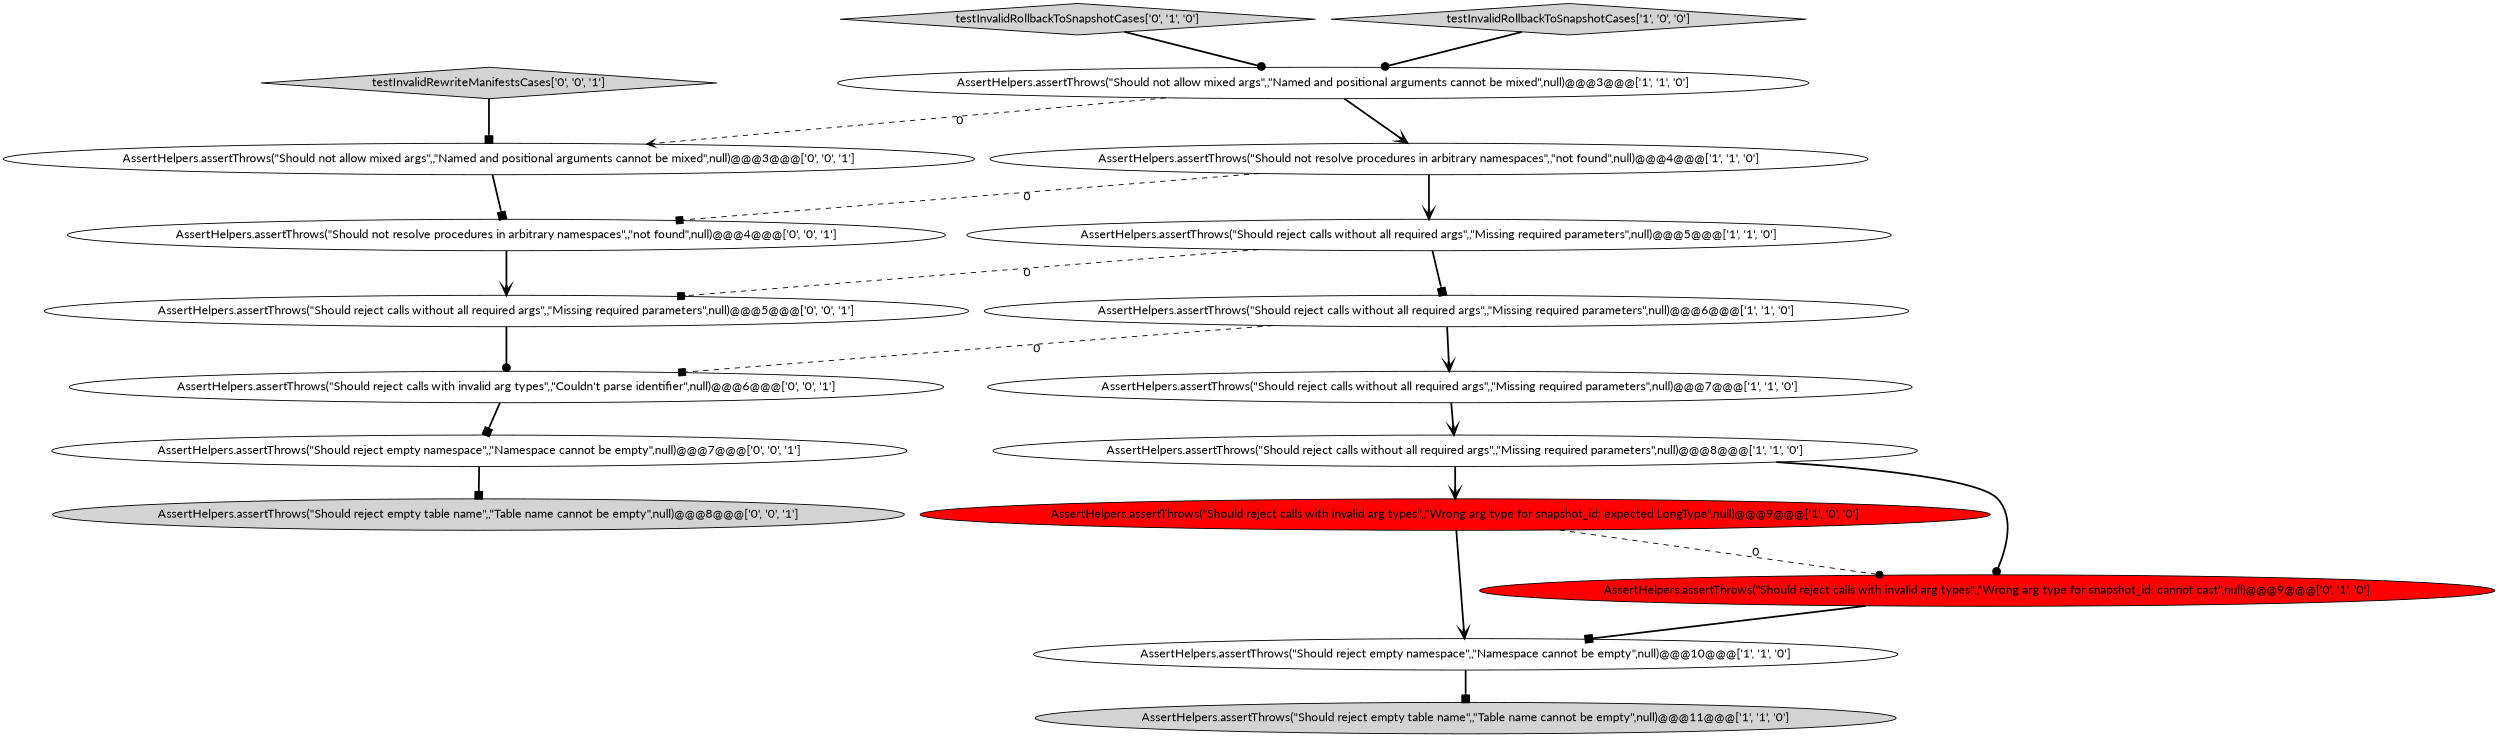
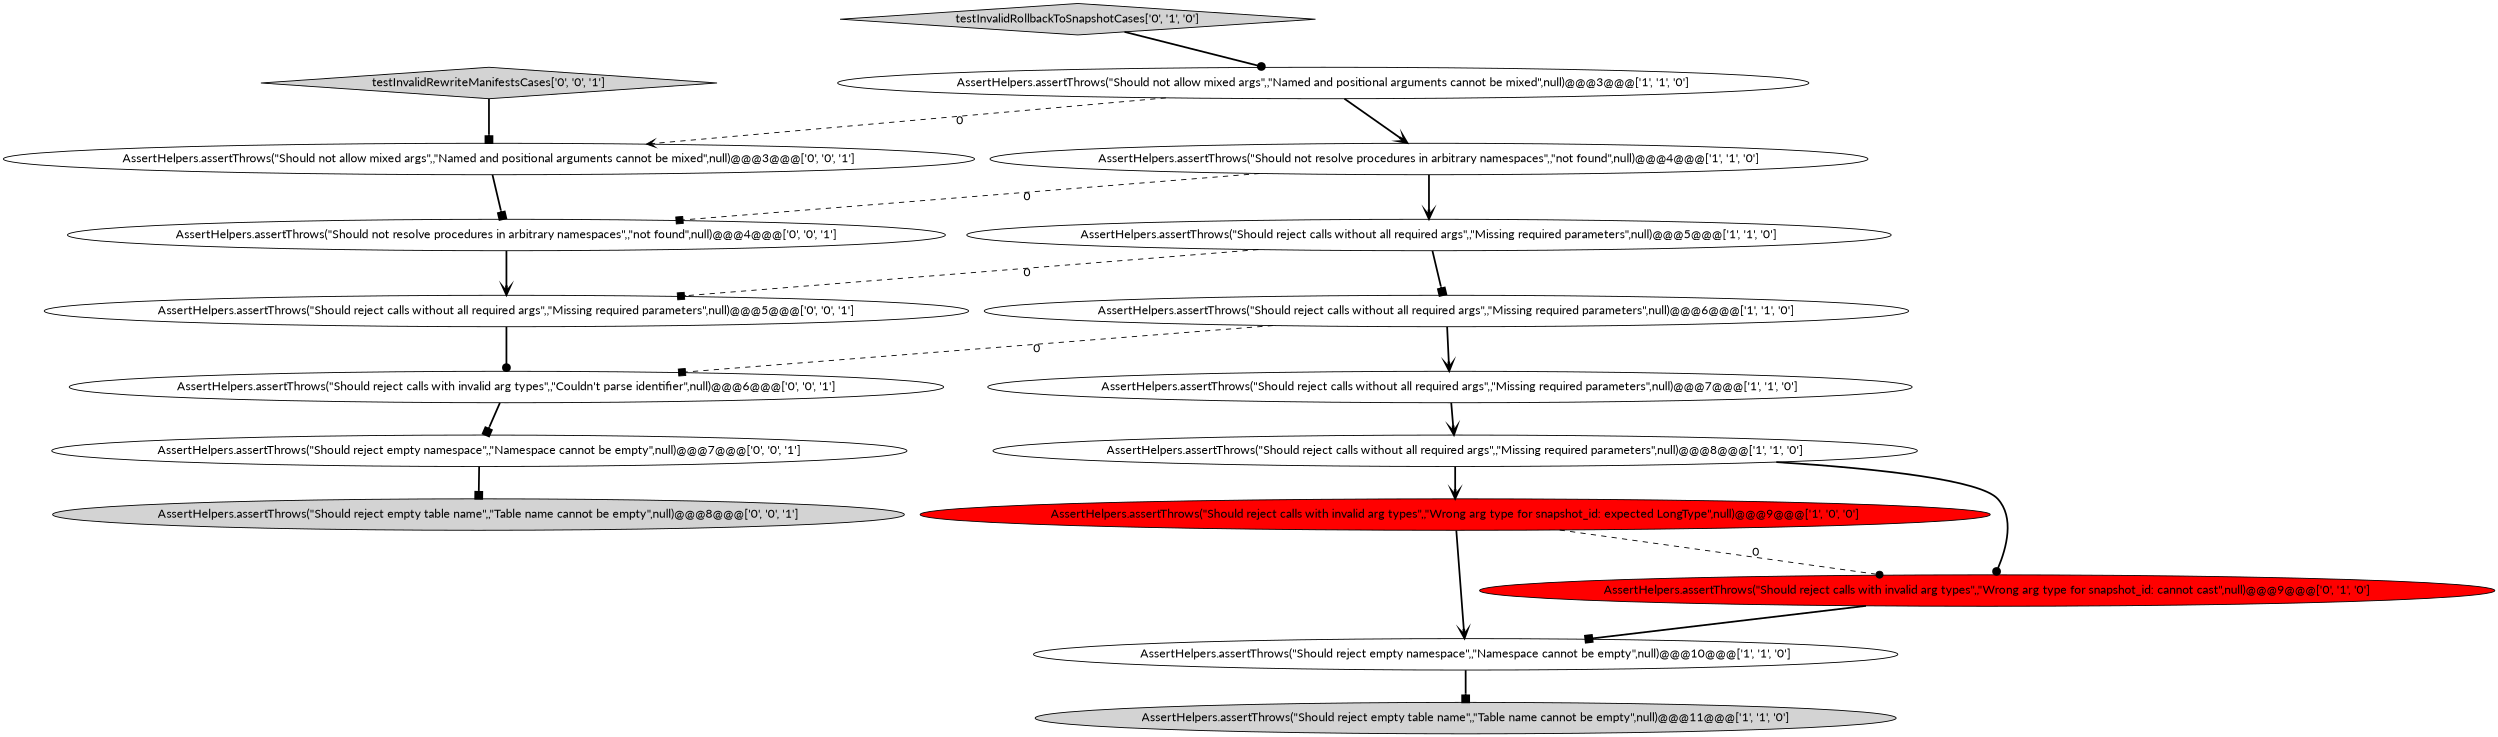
  digraph {
    fontname=Lato
    node [fillcolor=white shape=ellipse style=filled fontname=Lato]
    edge [style=bold arrowhead=box fontname=Lato]
    n1 [label="AssertHelpers.assertThrows(\"Should reject calls without all required args\",,\"Missing required parameters\",null)@@@6@@@['1', '1', '0']"]
    n2 [label="AssertHelpers.assertThrows(\"Should reject calls without all required args\",,\"Missing required parameters\",null)@@@7@@@['1', '1', '0']"]
    n3 [label="AssertHelpers.assertThrows(\"Should reject calls with invalid arg types\",,\"Couldn't parse identifier\",null)@@@6@@@['0', '0', '1']"]
    n4 [fillcolor=lightgray label="AssertHelpers.assertThrows(\"Should reject empty table name\",,\"Table name cannot be empty\",null)@@@8@@@['0', '0', '1']"]
    n5 [label="AssertHelpers.assertThrows(\"Should not allow mixed args\",,\"Named and positional arguments cannot be mixed\",null)@@@3@@@['0', '0', '1']"]
    n6 [label="AssertHelpers.assertThrows(\"Should not resolve procedures in arbitrary namespaces\",,\"not found\",null)@@@4@@@['0', '0', '1']"]
    n7 [label="AssertHelpers.assertThrows(\"Should reject calls without all required args\",,\"Missing required parameters\",null)@@@5@@@['1', '1', '0']"]
    n8 [label="AssertHelpers.assertThrows(\"Should reject calls without all required args\",,\"Missing required parameters\",null)@@@5@@@['0', '0', '1']"]
    n9 [label="AssertHelpers.assertThrows(\"Should reject empty namespace\",,\"Namespace cannot be empty\",null)@@@10@@@['1', '1', '0']"]
    n10 [fillcolor=lightgray label="AssertHelpers.assertThrows(\"Should reject empty table name\",,\"Table name cannot be empty\",null)@@@11@@@['1', '1', '0']"]
    n11 [label="AssertHelpers.assertThrows(\"Should reject calls without all required args\",,\"Missing required parameters\",null)@@@8@@@['1', '1', '0']"]
    n12 [fillcolor=lightgray label="testInvalidRewriteManifestsCases['0', '0', '1']" shape=diamond]
    n13 [fillcolor=red label="AssertHelpers.assertThrows(\"Should reject calls with invalid arg types\",,\"Wrong arg type for snapshot_id: expected LongType\",null)@@@9@@@['1', '0', '0']"]
    n14 [fillcolor=red label="AssertHelpers.assertThrows(\"Should reject calls with invalid arg types\",,\"Wrong arg type for snapshot_id: cannot cast\",null)@@@9@@@['0', '1', '0']"]
    n15 [label="AssertHelpers.assertThrows(\"Should not resolve procedures in arbitrary namespaces\",,\"not found\",null)@@@4@@@['1', '1', '0']"]
    n16 [fillcolor=lightgray label="testInvalidRollbackToSnapshotCases['0', '1', '0']" shape=diamond]
    n17 [label="AssertHelpers.assertThrows(\"Should not allow mixed args\",,\"Named and positional arguments cannot be mixed\",null)@@@3@@@['1', '1', '0']"]
    n18 [label="AssertHelpers.assertThrows(\"Should reject empty namespace\",,\"Namespace cannot be empty\",null)@@@7@@@['0', '0', '1']"]
-   n19 [fillcolor=lightgray label="testInvalidRollbackToSnapshotCases['1', '0', '0']" shape=diamond]
    n1 -> n2 [arrowhead=vee]
    n1 -> n3 [label=0 style=dashed]
    n2 -> n11 [arrowhead=vee]
    n3 -> n18
    n5 -> n6
    n6 -> n8 [arrowhead=vee]
    n7 -> n1
    n7 -> n8 [label=0 style=dashed]
    n8 -> n3 [arrowhead=dot]
    n9 -> n10
    n11 -> n13 [arrowhead=vee]
    n11 -> n14 [arrowhead=dot]
    n12 -> n5
    n13 -> n9 [arrowhead=vee]
    n13 -> n14 [label=0 style=dashed arrowhead=dot]
    n14 -> n9
    n15 -> n6 [label=0 style=dashed]
    n15 -> n7 [arrowhead=vee]
    n16 -> n17 [arrowhead=dot]
    n17 -> n5 [label=0 style=dashed arrowhead=vee]
    n17 -> n15 [arrowhead=vee]
    n18 -> n4
-   n19 -> n17 [arrowhead=dot]
  }
